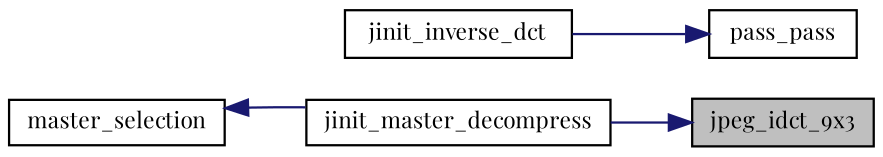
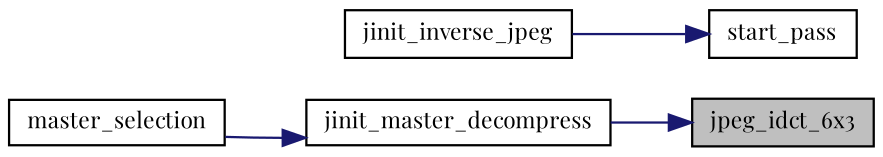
  digraph {
    fontname="Playfair Display"
    rankdir=RL
    node [color=black fontname="Playfair Display" fontsize=10 shape=record]
    edge [color=midnightblue dir=back fontname="Playfair Display" fontsize=10 labelfontname=Helvetica labelfontsize=10 style=solid]
-   n1 [fillcolor=grey75 fontcolor=black height=0.2 label=jpeg_idct_9x3 style=filled width=0.4]
+   n1 [fillcolor=grey75 fontcolor=black height=0.2 label=jpeg_idct_6x3 style=filled width=0.4]
    n2 [height=0.2 label=jinit_master_decompress width=0.4]
-   n3 [height=0.2 label=pass_pass width=0.4]
-   n4 [height=0.2 label=jinit_inverse_dct width=0.4]
+   n3 [height=0.2 label=start_pass width=0.4]
+   n4 [height=0.2 label=jinit_inverse_jpeg width=0.4]
    n5 [height=0.2 label=master_selection width=0.4]
    n1 -> n2
    n3 -> n4
-   n5 -> n2
+   n2 -> n5
  }
